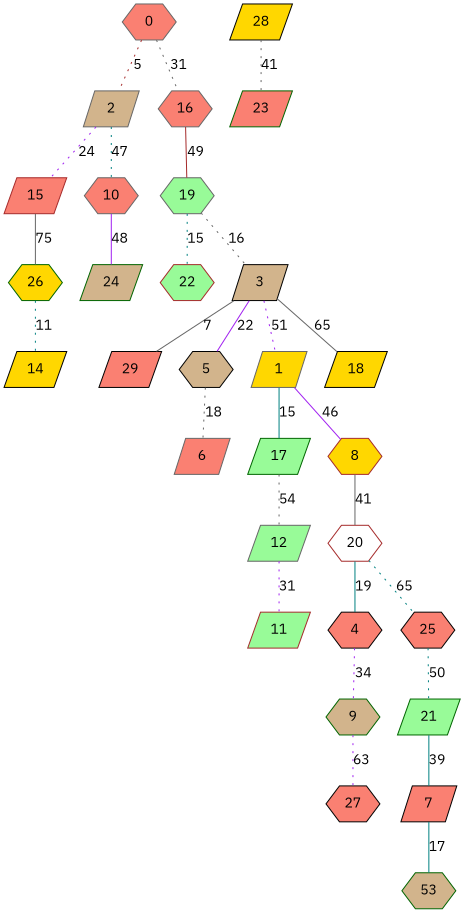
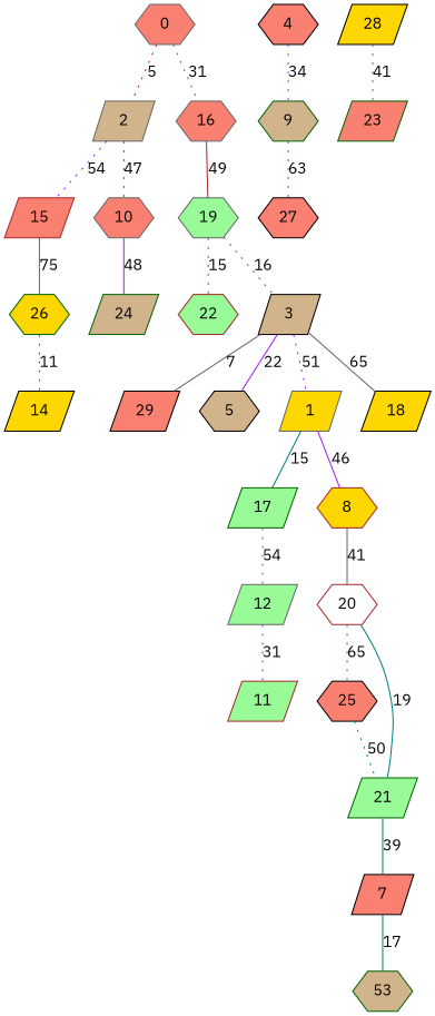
  graph {
    fontname="IBM Plex Sans"
    node [color=black fillcolor=salmon fontname="IBM Plex Sans" shape=parallelogram style=filled]
    edge [color=gray40 fontname="IBM Plex Sans" style=dotted]
    0 [color=gray40 shape=hexagon]
    2 [color=gray40 fillcolor=tan]
    16 [color=gray40 shape=hexagon]
    15 [color=brown]
    10 [color=gray40 shape=hexagon]
    19 [color=gray40 fillcolor=palegreen shape=hexagon]
    26 [color=darkgreen fillcolor=gold shape=hexagon]
    24 [color=darkgreen fillcolor=tan]
    14 [fillcolor=gold]
    22 [color=brown fillcolor=palegreen shape=hexagon]
    3 [fillcolor=tan]
    29
    5 [fillcolor=tan shape=hexagon]
    1 [color=gray40 fillcolor=gold]
    18 [fillcolor=gold]
-   6 [color=gray40]
    17 [color=darkgreen fillcolor=palegreen]
    8 [color=brown fillcolor=gold shape=hexagon]
    12 [color=gray40 fillcolor=palegreen]
    20 [color=brown fillcolor=white shape=hexagon]
    11 [color=brown fillcolor=palegreen]
    4 [shape=hexagon]
    25 [shape=hexagon]
    9 [color=darkgreen fillcolor=tan shape=hexagon]
    21 [color=darkgreen fillcolor=palegreen]
    27 [shape=hexagon]
    28 [fillcolor=gold]
    23 [color=darkgreen]
    7
    n30 [color=darkgreen fillcolor=tan label=53 shape=hexagon]
    0 -- 2 [color=brown label=5]
    0 -- 16 [label=31]
-   2 -- 15 [color=purple label=24]
+   2 -- 15 [color=purple label=54]
    2 -- 10 [color=teal label=47]
    16 -- 19 [color=brown label=49 style=solid]
    15 -- 26 [label=75 style=solid]
    10 -- 24 [color=purple label=48 style=solid]
    19 -- 22 [color=teal label=15]
    19 -- 3 [label=16]
    26 -- 14 [color=teal label=11]
    3 -- 29 [label=7 style=solid]
    3 -- 5 [color=purple label=22 style=solid]
    3 -- 1 [color=purple label=51]
    3 -- 18 [label=65 style=solid]
-   5 -- 6 [label=18]
    1 -- 17 [color=teal label=15 style=solid]
    1 -- 8 [color=purple label=46 style=solid]
    17 -- 12 [label=54]
    8 -- 20 [label=41 style=solid]
    12 -- 11 [color=purple label=31]
-   20 -- 4 [color=teal label=19 style=solid]
+   20 -- 21 [color=teal label=19 style=solid]
    20 -- 25 [color=teal label=65]
    4 -- 9 [color=purple label=34]
    25 -- 21 [color=teal label=50]
    9 -- 27 [color=purple label=63]
    21 -- 7 [color=teal label=39 style=solid]
    28 -- 23 [label=41]
    7 -- n30 [color=teal label=17 style=solid]
  }
